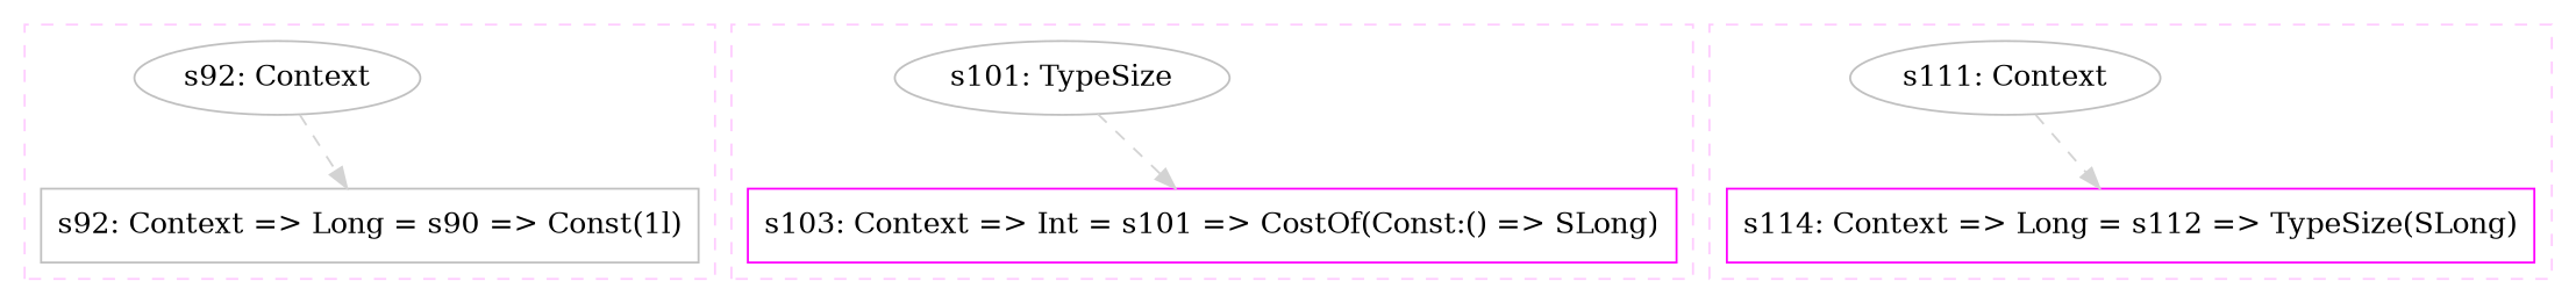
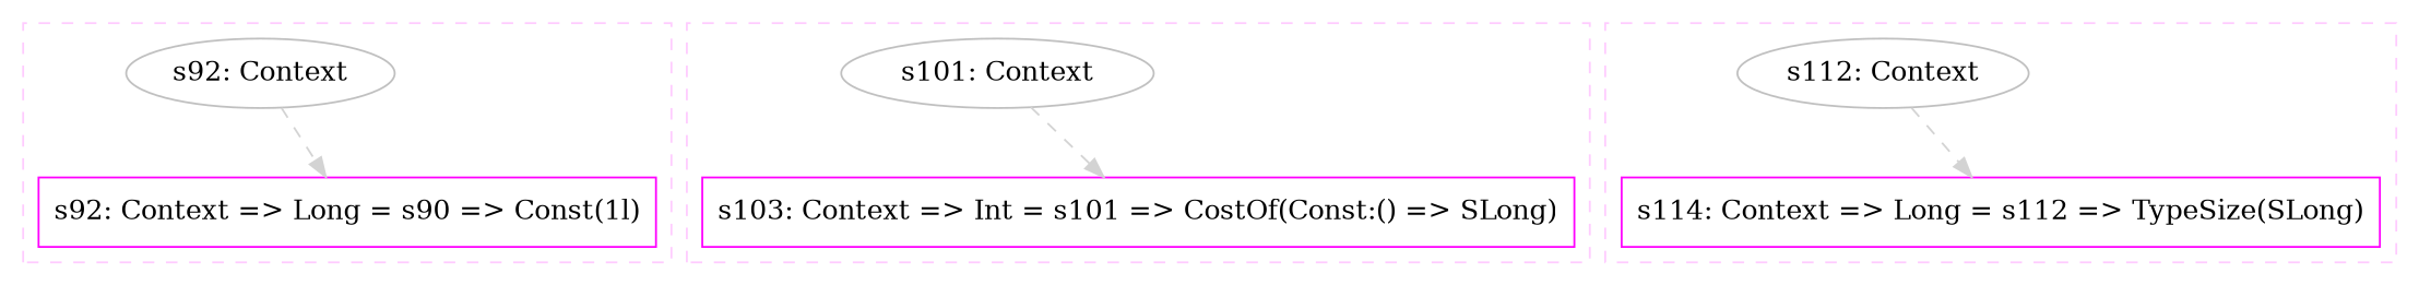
  digraph {
    concentrate=true
    node [color=gray fillcolor=white shape=oval style=filled]
    edge [color=lightgray style=dashed weight=0]
    n1 [label="s92: Context"]
-   n2 [label="s92: Context => Long = s90 => Const(1l)" shape=box]
-   n3 [label="s101: TypeSize"]
+   n2 [color=magenta label="s92: Context => Long = s90 => Const(1l)" shape=box]
+   n3 [label="s101: Context"]
    n4 [color=magenta label="s103: Context => Int = s101 => CostOf(Const:() => SLong)" shape=box]
-   n5 [label="s111: Context"]
+   n5 [label="s112: Context"]
    n6 [color=magenta label="s114: Context => Long = s112 => TypeSize(SLong)" shape=box]
    subgraph cluster_1 {
      color="#FFCCFF"
      style=dashed
      subgraph sub_2 {
        color="#FFCCFF"
        rank=source
        style=dashed
        n1
      }
      subgraph sub_3 {
        color="#FFCCFF"
        rank=sink
        style=dashed
        n2
      }
    }
    subgraph cluster_4 {
      color="#FFCCFF"
      style=dashed
      subgraph sub_5 {
        color="#FFCCFF"
        rank=source
        style=dashed
        n3
      }
      subgraph sub_6 {
        color="#FFCCFF"
        rank=sink
        style=dashed
        n4
      }
    }
    subgraph cluster_7 {
      color="#FFCCFF"
      style=dashed
      subgraph sub_8 {
        color="#FFCCFF"
        rank=source
        style=dashed
        n5
      }
      subgraph sub_9 {
        color="#FFCCFF"
        rank=sink
        style=dashed
        n6
      }
    }
    n1 -> n2
    n3 -> n4
    n5 -> n6
  }
